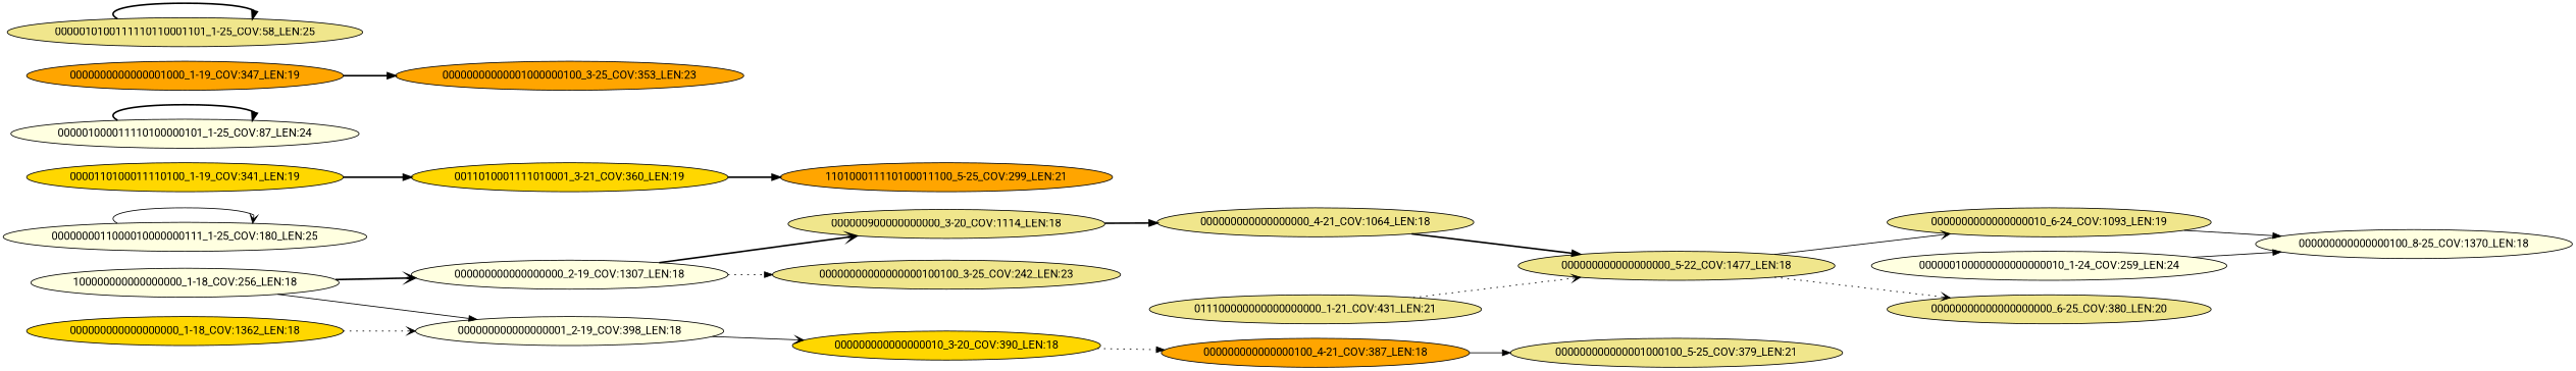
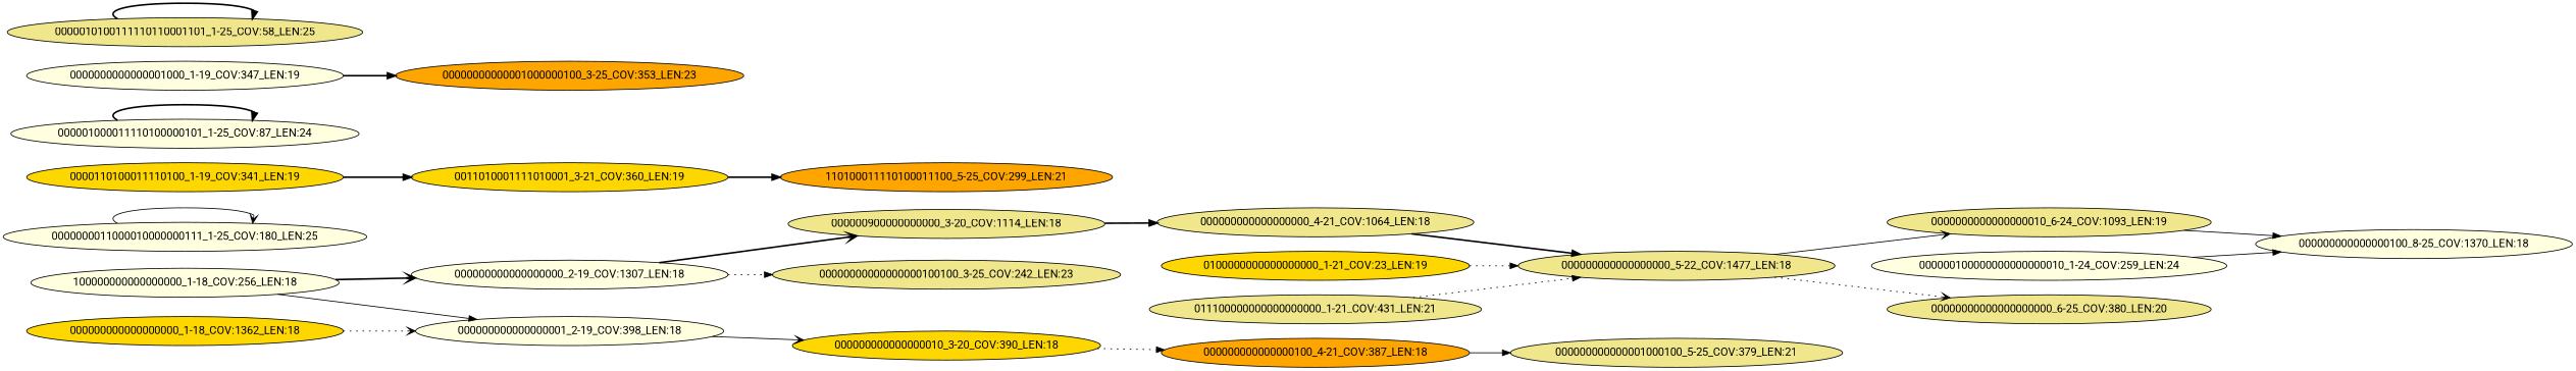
  digraph {
    fontname=Roboto
    rankdir=LR
    node [fillcolor=khaki fontname=Roboto style=filled]
    edge [arrowhead=normal fontname=Roboto style=bold]
    "000000000000000000_4-21_COV:1064_LEN:18"
    "000000000000000000_5-22_COV:1477_LEN:18"
    "00000000000000000000_6-25_COV:380_LEN:20"
    "0000000000000000010_6-24_COV:1093_LEN:19"
    "000000000000000100_8-25_COV:1370_LEN:18" [fillcolor=lightyellow]
    "100000000000000000_1-18_COV:256_LEN:18" [fillcolor=lightyellow]
    "000000000000000001_2-19_COV:398_LEN:18" [fillcolor=lightyellow]
    "000000000000000000_2-19_COV:1307_LEN:18" [fillcolor=lightyellow]
    "000000000000000010_3-20_COV:390_LEN:18" [fillcolor=gold]
    n10 [label="000000900000000000_3-20_COV:1114_LEN:18"]
    "00000000000000000100100_3-25_COV:242_LEN:23"
    "000000000000000100_4-21_COV:387_LEN:18" [fillcolor=orange]
    "000000100000000000000010_1-24_COV:259_LEN:24" [fillcolor=lightyellow]
    "000000000000001000100_5-25_COV:379_LEN:21"
+   "0100000000000000000_1-21_COV:23_LEN:19" [fillcolor=gold]
    "0000000011000010000000111_1-25_COV:180_LEN:25" [fillcolor=lightyellow]
    "0011010001111010001_3-21_COV:360_LEN:19" [fillcolor=gold]
    "110100011110100011100_5-25_COV:299_LEN:21" [fillcolor=orange]
    "000001000011110100000101_1-25_COV:87_LEN:24" [fillcolor=lightyellow]
    "011100000000000000000_1-21_COV:431_LEN:21"
    "0000110100011110100_1-19_COV:341_LEN:19" [fillcolor=gold]
-   "0000000000000001000_1-19_COV:347_LEN:19" [fillcolor=orange]
+   "0000000000000001000_1-19_COV:347_LEN:19" [fillcolor=lightyellow]
    "00000000000001000000100_3-25_COV:353_LEN:23" [fillcolor=orange]
    "000000000000000000_1-18_COV:1362_LEN:18" [fillcolor=gold]
    "0000010100111110110001101_1-25_COV:58_LEN:25"
    "000000000000000000_4-21_COV:1064_LEN:18" -> "000000000000000000_5-22_COV:1477_LEN:18"
    "000000000000000000_5-22_COV:1477_LEN:18" -> "00000000000000000000_6-25_COV:380_LEN:20" [arrowhead=vee style=dotted]
    "000000000000000000_5-22_COV:1477_LEN:18" -> "0000000000000000010_6-24_COV:1093_LEN:19" [arrowhead=vee style=solid]
    "0000000000000000010_6-24_COV:1093_LEN:19" -> "000000000000000100_8-25_COV:1370_LEN:18" [style=solid]
    "100000000000000000_1-18_COV:256_LEN:18" -> "000000000000000001_2-19_COV:398_LEN:18" [style=solid]
    "100000000000000000_1-18_COV:256_LEN:18" -> "000000000000000000_2-19_COV:1307_LEN:18" [arrowhead=vee]
    "000000000000000001_2-19_COV:398_LEN:18" -> "000000000000000010_3-20_COV:390_LEN:18" [arrowhead=vee style=solid]
    "000000000000000000_2-19_COV:1307_LEN:18" -> n10 [arrowhead=vee]
    "000000000000000000_2-19_COV:1307_LEN:18" -> "00000000000000000100100_3-25_COV:242_LEN:23" [style=dotted]
    "000000000000000010_3-20_COV:390_LEN:18" -> "000000000000000100_4-21_COV:387_LEN:18" [style=dotted]
    n10 -> "000000000000000000_4-21_COV:1064_LEN:18"
    "000000000000000100_4-21_COV:387_LEN:18" -> "000000000000001000100_5-25_COV:379_LEN:21" [style=solid]
    "000000100000000000000010_1-24_COV:259_LEN:24" -> "000000000000000100_8-25_COV:1370_LEN:18" [style=solid]
+   "0100000000000000000_1-21_COV:23_LEN:19" -> "000000000000000000_5-22_COV:1477_LEN:18" [style=dotted]
    "0000000011000010000000111_1-25_COV:180_LEN:25" -> "0000000011000010000000111_1-25_COV:180_LEN:25" [arrowhead=vee style=solid]
    "0011010001111010001_3-21_COV:360_LEN:19" -> "110100011110100011100_5-25_COV:299_LEN:21"
    "000001000011110100000101_1-25_COV:87_LEN:24" -> "000001000011110100000101_1-25_COV:87_LEN:24"
-   "011100000000000000000_1-21_COV:431_LEN:21" -> "000000000000000000_5-22_COV:1477_LEN:18" [arrowhead=vee style=dotted]
+   "011100000000000000000_1-21_COV:431_LEN:21" -> "000000000000000000_5-22_COV:1477_LEN:18" [style=dotted]
    "0000110100011110100_1-19_COV:341_LEN:19" -> "0011010001111010001_3-21_COV:360_LEN:19"
    "0000000000000001000_1-19_COV:347_LEN:19" -> "00000000000001000000100_3-25_COV:353_LEN:23"
    "000000000000000000_1-18_COV:1362_LEN:18" -> "000000000000000001_2-19_COV:398_LEN:18" [arrowhead=vee style=dotted]
    "0000010100111110110001101_1-25_COV:58_LEN:25" -> "0000010100111110110001101_1-25_COV:58_LEN:25"
  }
